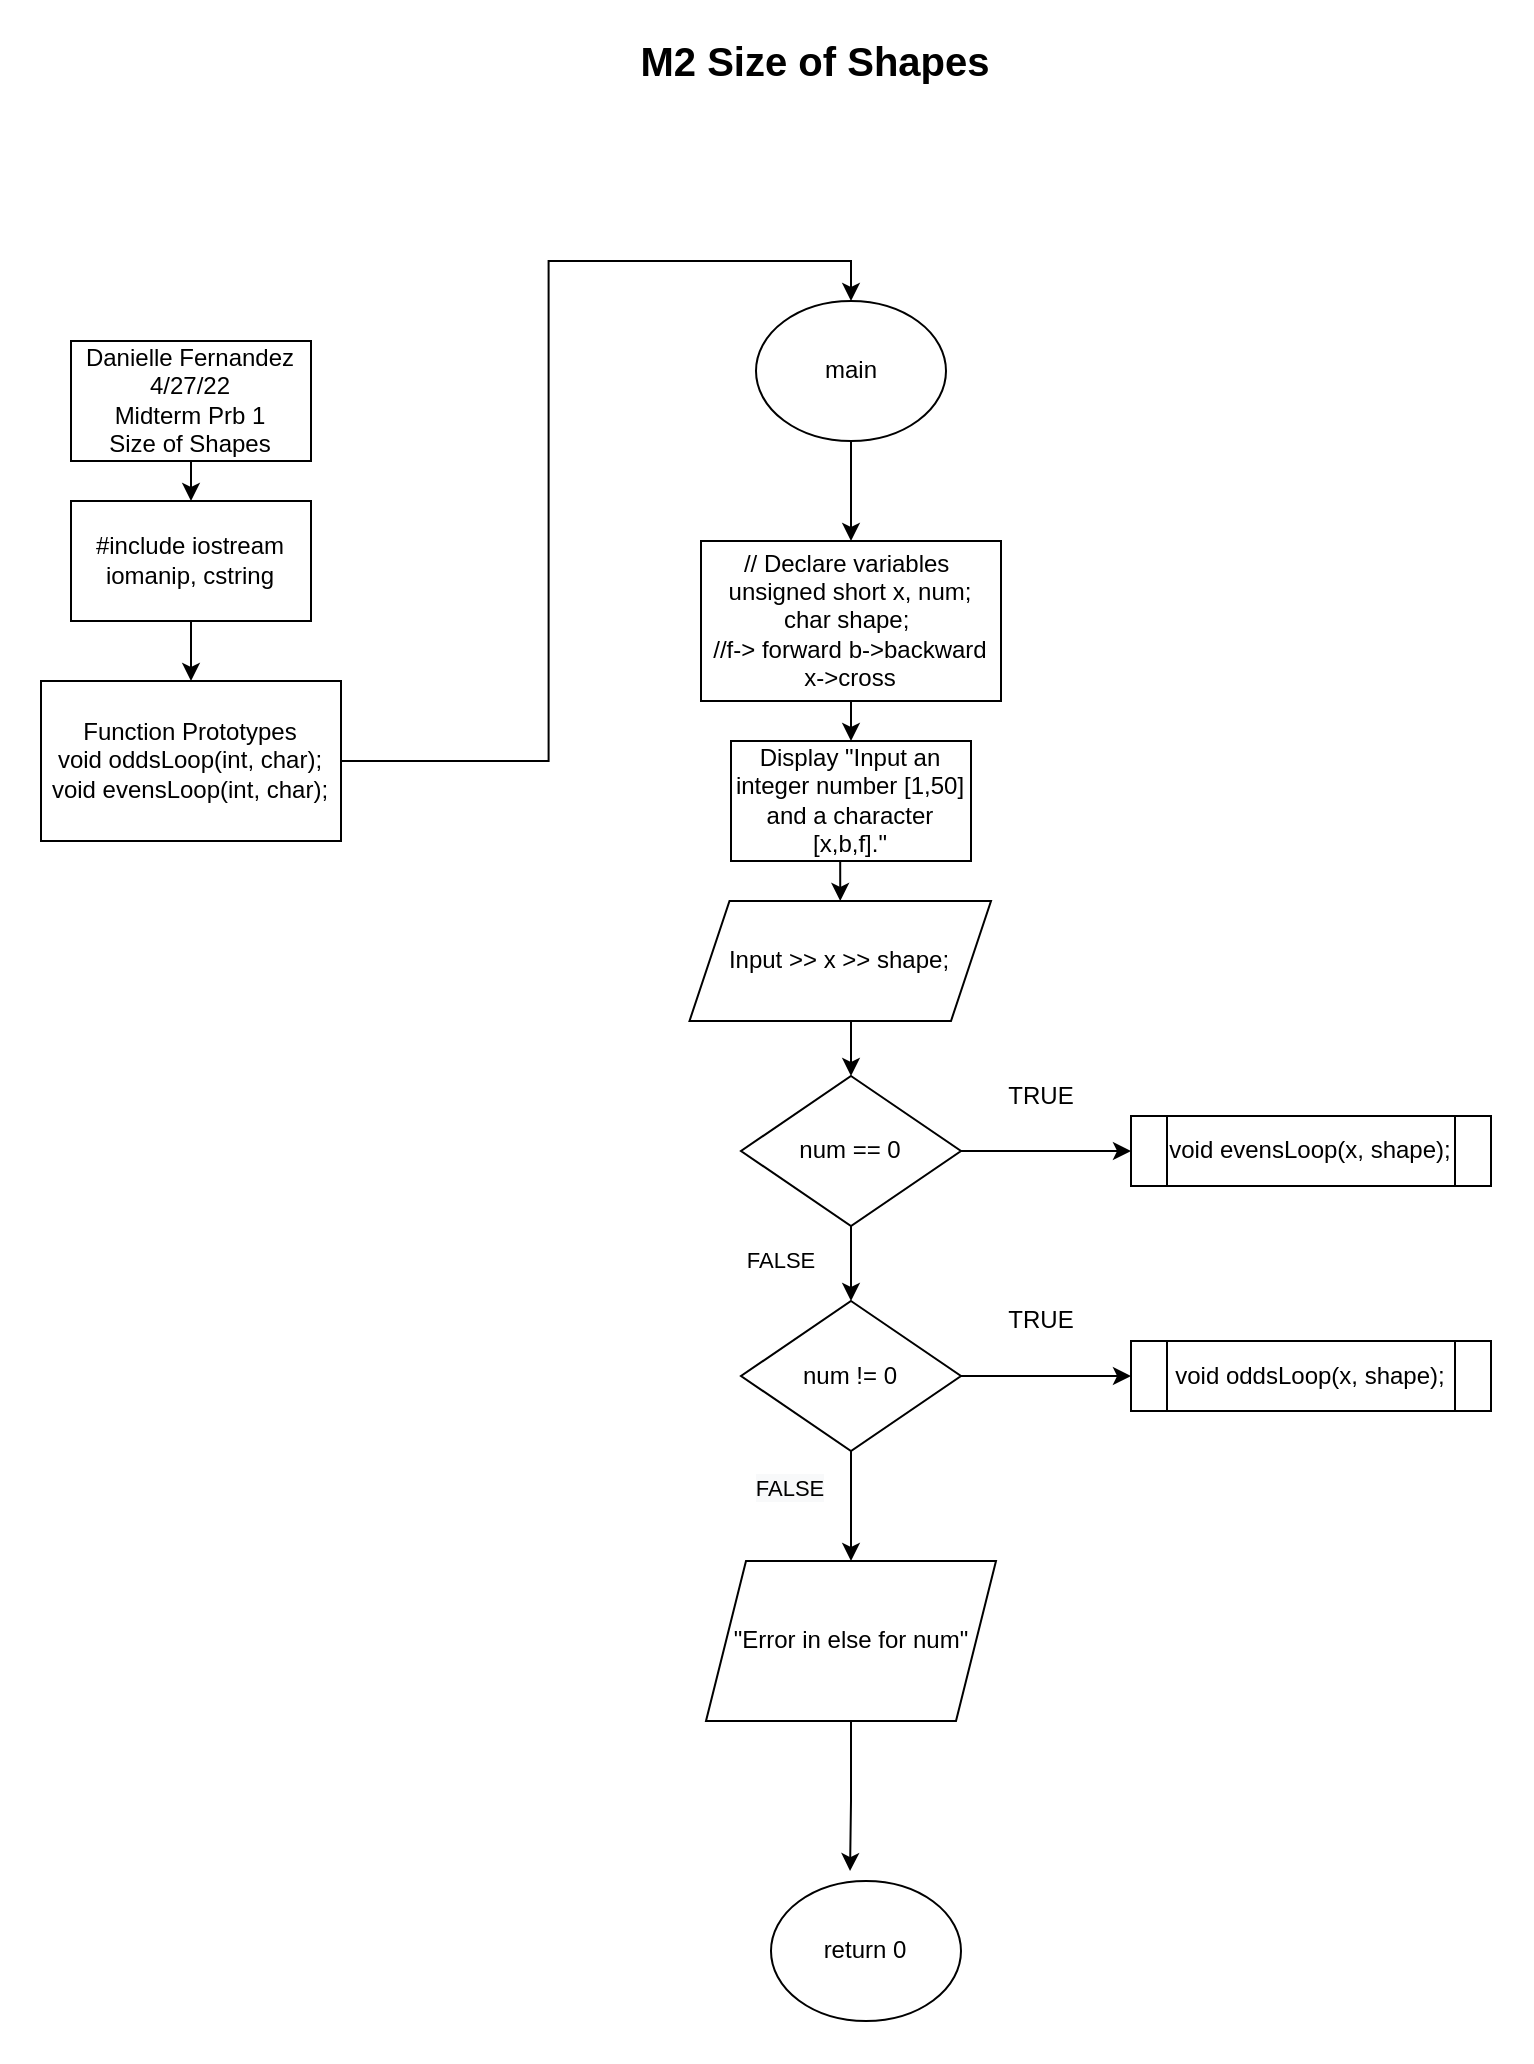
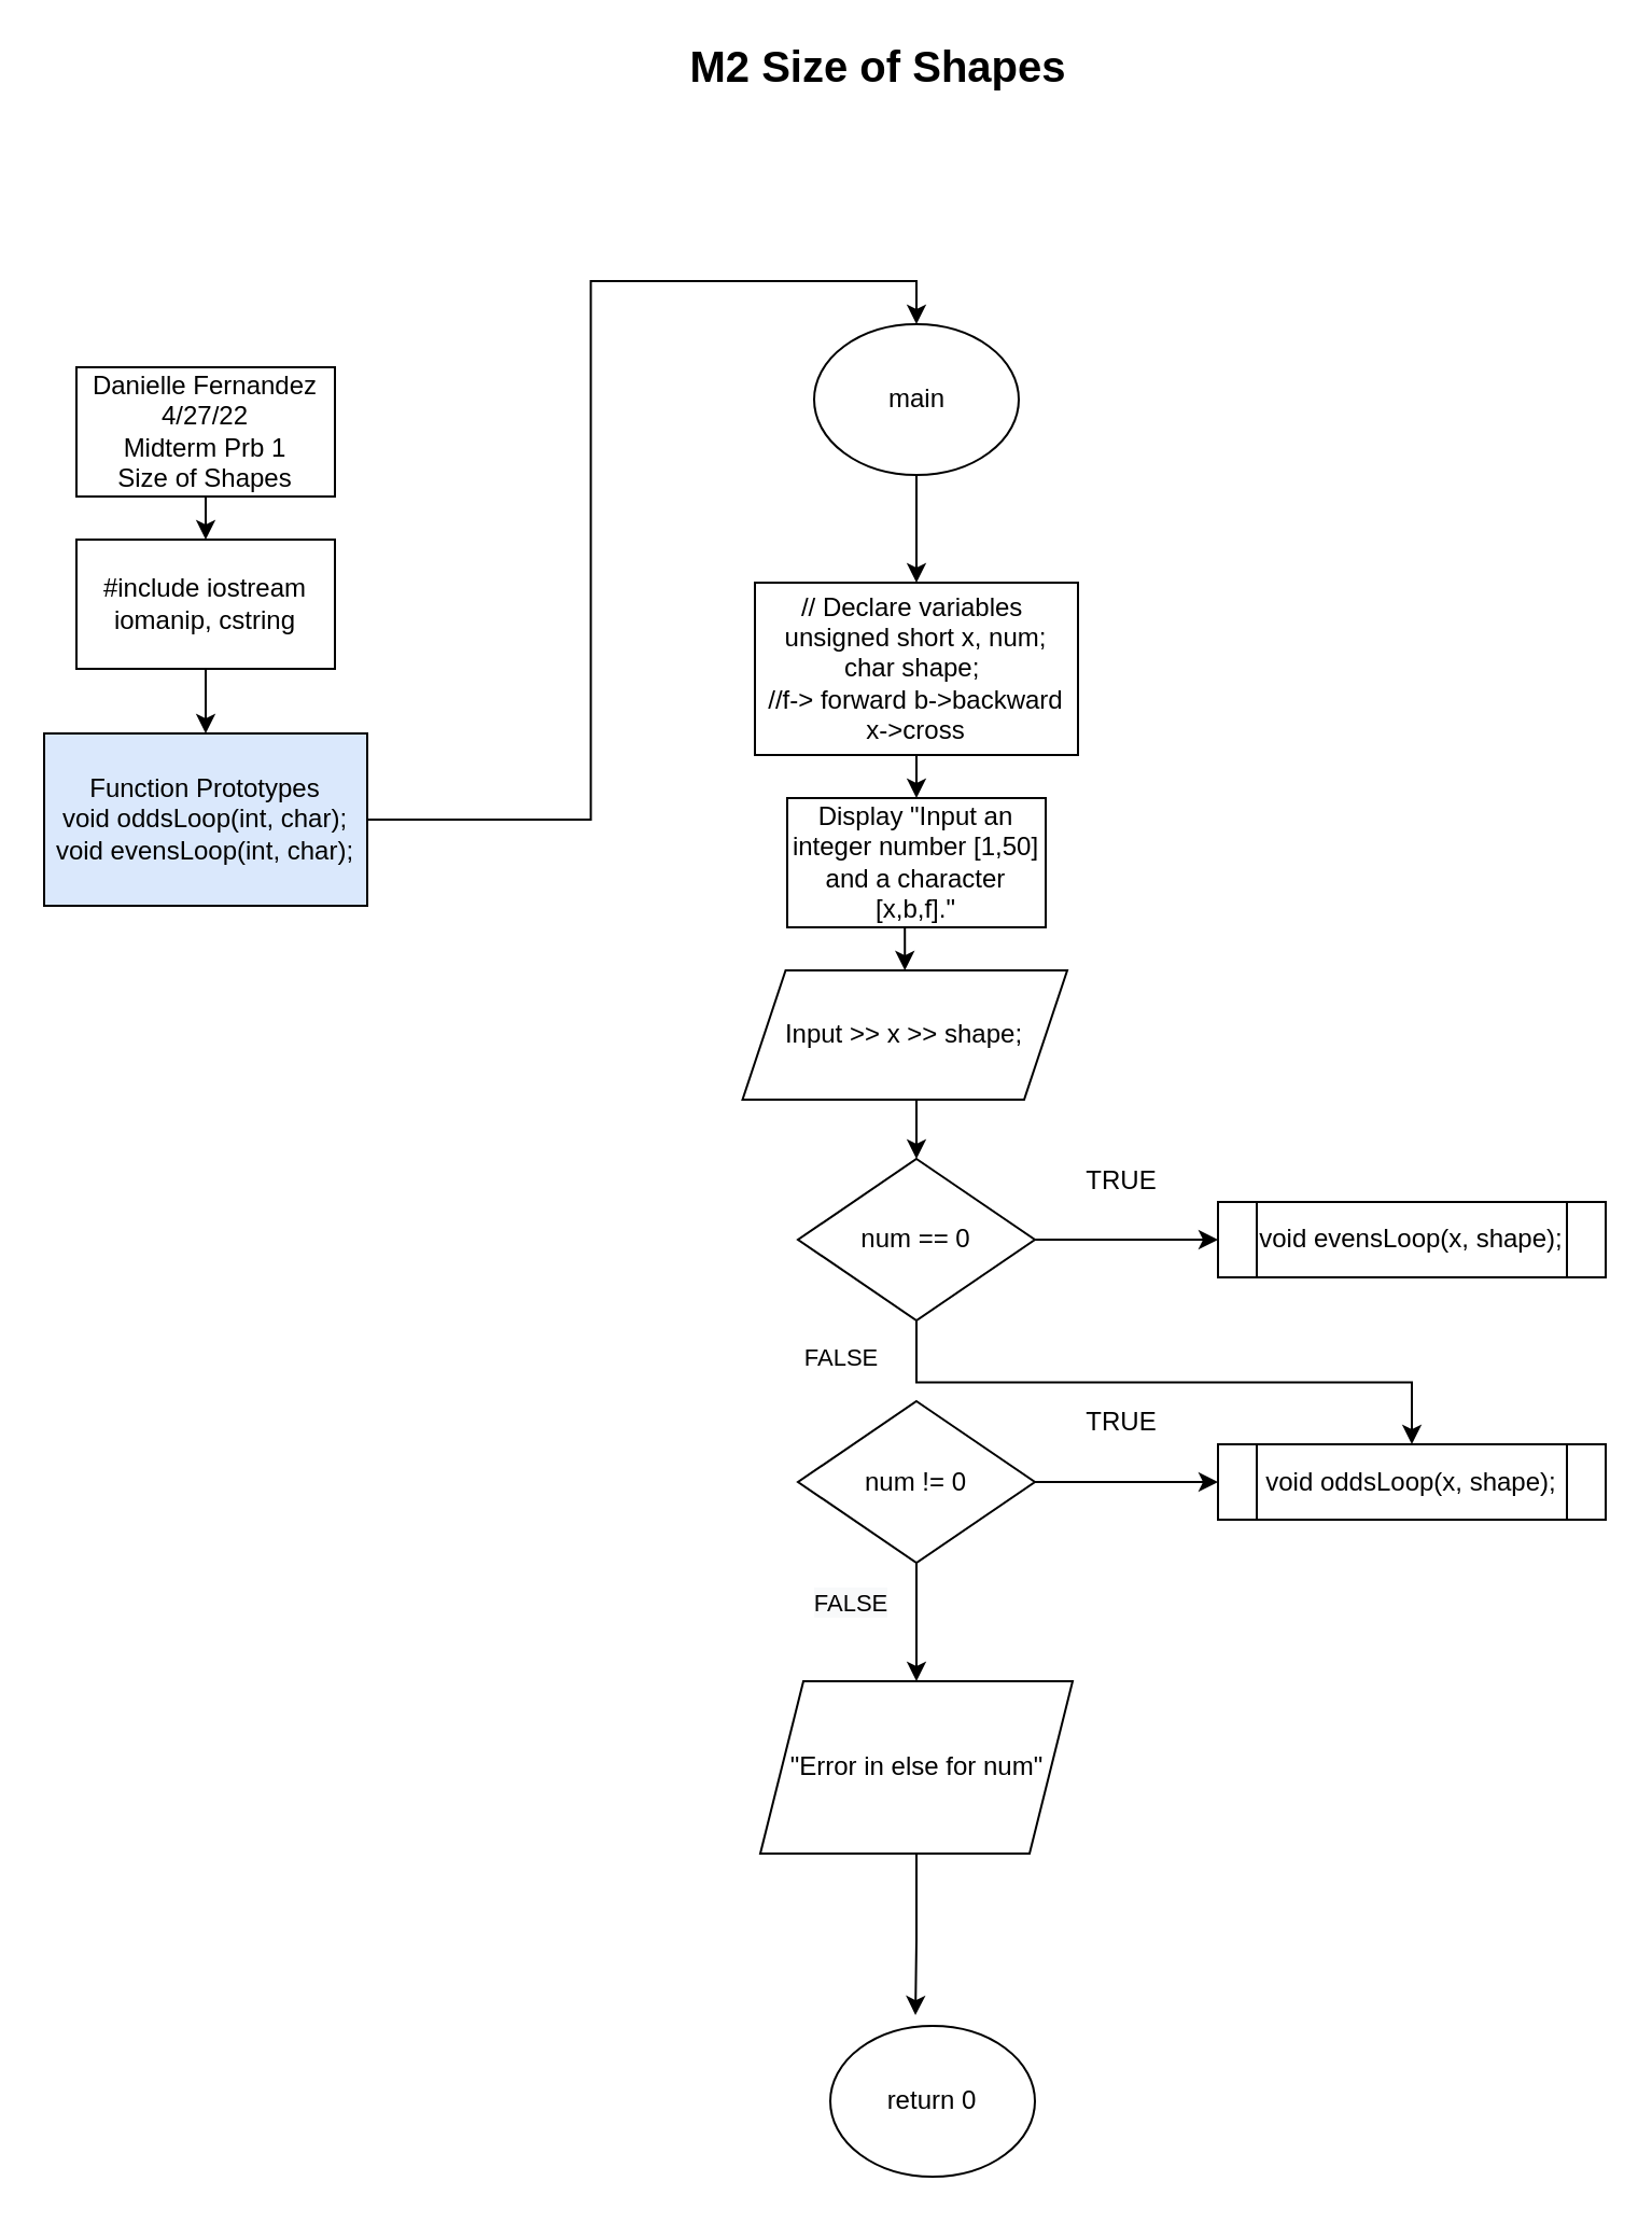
  <mxCell id="0" />
  <mxCell id="1" parent="0" />
  <mxCell id="2" style="edgeStyle=orthogonalEdgeStyle;rounded=0;orthogonalLoop=1;jettySize=auto;html=1;exitX=0.5;exitY=1;exitDx=0;exitDy=0;entryX=0.5;entryY=0;entryDx=0;entryDy=0;" edge="1" parent="1" source="3" target="5"><mxGeometry relative="1" as="geometry" /></mxCell>
  <mxCell id="3" value="Danielle Fernandez&lt;br&gt;4/27/22&lt;br&gt;Midterm Prb 1 &lt;br&gt;Size of Shapes" style="rounded=0;whiteSpace=wrap;html=1;" vertex="1" parent="1"><mxGeometry x="35" y="170" width="120" height="60" as="geometry" /></mxCell>
  <mxCell id="4" style="edgeStyle=orthogonalEdgeStyle;rounded=0;orthogonalLoop=1;jettySize=auto;html=1;" edge="1" parent="1" source="5"><mxGeometry relative="1" as="geometry"><mxPoint x="95" y="340" as="targetPoint" /></mxGeometry></mxCell>
  <mxCell id="5" value="#include iostream&lt;br&gt;iomanip, cstring" style="rounded=0;whiteSpace=wrap;html=1;" vertex="1" parent="1"><mxGeometry x="35" y="250" width="120" height="60" as="geometry" /></mxCell>
  <mxCell id="6" style="edgeStyle=orthogonalEdgeStyle;rounded=0;orthogonalLoop=1;jettySize=auto;html=1;fontColor=#000000;entryX=0.5;entryY=0;entryDx=0;entryDy=0;" edge="1" parent="1" source="7" target="21"><mxGeometry relative="1" as="geometry"><mxPoint x="235" y="130" as="targetPoint" /></mxGeometry></mxCell>
- <mxCell id="7" value="Function Prototypes&lt;br&gt;&lt;div&gt;&lt;div&gt;void oddsLoop(int, char);&lt;/div&gt;&lt;div&gt;void evensLoop(int, char);&lt;/div&gt;&lt;/div&gt;" style="rounded=0;whiteSpace=wrap;html=1;" vertex="1" parent="1"><mxGeometry x="20" y="340" width="150" height="80" as="geometry" /></mxCell>
- <mxCell id="8" style="edgeStyle=orthogonalEdgeStyle;rounded=0;orthogonalLoop=1;jettySize=auto;html=1;exitX=0.5;exitY=1;exitDx=0;exitDy=0;fontColor=#000000;" edge="1" parent="1" source="10" target="14"><mxGeometry relative="1" as="geometry" /></mxCell>
+ <mxCell id="7" value="Function Prototypes&lt;br&gt;&lt;div&gt;&lt;div&gt;void oddsLoop(int, char);&lt;/div&gt;&lt;div&gt;void evensLoop(int, char);&lt;/div&gt;&lt;/div&gt;" style="rounded=0;whiteSpace=wrap;html=1;fillColor=#dae8fc;" vertex="1" parent="1"><mxGeometry x="20" y="340" width="150" height="80" as="geometry" /></mxCell>
+ <mxCell id="8" style="edgeStyle=orthogonalEdgeStyle;rounded=0;orthogonalLoop=1;jettySize=auto;html=1;exitX=0.5;exitY=1;exitDx=0;exitDy=0;fontColor=#000000;" edge="1" parent="1" source="10" target="17"><mxGeometry relative="1" as="geometry" /></mxCell>
  <mxCell id="9" style="edgeStyle=orthogonalEdgeStyle;rounded=0;orthogonalLoop=1;jettySize=auto;html=1;exitX=1;exitY=0.5;exitDx=0;exitDy=0;entryX=0;entryY=0.5;entryDx=0;entryDy=0;fontColor=#000000;" edge="1" parent="1" source="10" target="11"><mxGeometry relative="1" as="geometry" /></mxCell>
  <mxCell id="10" value="num == 0" style="rhombus;whiteSpace=wrap;html=1;" vertex="1" parent="1"><mxGeometry x="370" y="537.5" width="110" height="75" as="geometry" /></mxCell>
  <mxCell id="11" value="void&amp;nbsp;evensLoop(x, shape);" style="shape=process;whiteSpace=wrap;html=1;backgroundOutline=1;" vertex="1" parent="1"><mxGeometry x="565" y="557.5" width="180" height="35" as="geometry" /></mxCell>
  <mxCell id="12" style="edgeStyle=orthogonalEdgeStyle;rounded=0;orthogonalLoop=1;jettySize=auto;html=1;exitX=1;exitY=0.5;exitDx=0;exitDy=0;entryX=0;entryY=0.5;entryDx=0;entryDy=0;fontColor=#000000;" edge="1" parent="1" source="14" target="17"><mxGeometry relative="1" as="geometry" /></mxCell>
  <mxCell id="13" style="edgeStyle=orthogonalEdgeStyle;rounded=0;orthogonalLoop=1;jettySize=auto;html=1;exitX=0.5;exitY=1;exitDx=0;exitDy=0;fontColor=#000000;" edge="1" parent="1" source="14"><mxGeometry relative="1" as="geometry"><mxPoint x="425" y="780" as="targetPoint" /></mxGeometry></mxCell>
  <mxCell id="14" value="num != 0" style="rhombus;whiteSpace=wrap;html=1;" vertex="1" parent="1"><mxGeometry x="370" y="650" width="110" height="75" as="geometry" /></mxCell>
  <mxCell id="15" style="edgeStyle=orthogonalEdgeStyle;rounded=0;orthogonalLoop=1;jettySize=auto;html=1;exitX=0.5;exitY=1;exitDx=0;exitDy=0;entryX=0.416;entryY=-0.071;entryDx=0;entryDy=0;entryPerimeter=0;fontSize=11;fontColor=#000000;" edge="1" parent="1" source="16" target="28"><mxGeometry relative="1" as="geometry" /></mxCell>
  <mxCell id="16" value="&quot;Error in else for num&quot;" style="shape=parallelogram;perimeter=parallelogramPerimeter;whiteSpace=wrap;html=1;fixedSize=1;fontColor=#000000;" vertex="1" parent="1"><mxGeometry x="352.5" y="780" width="145" height="80" as="geometry" /></mxCell>
  <mxCell id="17" value="void oddsLoop(x, shape);" style="shape=process;whiteSpace=wrap;html=1;backgroundOutline=1;" vertex="1" parent="1"><mxGeometry x="565" y="670" width="180" height="35" as="geometry" /></mxCell>
  <mxCell id="18" style="edgeStyle=orthogonalEdgeStyle;rounded=0;orthogonalLoop=1;jettySize=auto;html=1;exitX=0.5;exitY=1;exitDx=0;exitDy=0;entryX=0.5;entryY=0;entryDx=0;entryDy=0;fontSize=11;fontColor=#000000;" edge="1" parent="1" source="19" target="31"><mxGeometry relative="1" as="geometry" /></mxCell>
  <mxCell id="19" value="&lt;div&gt;// Declare variables&amp;nbsp;&lt;/div&gt;&lt;div&gt;unsigned short x, num;&lt;br&gt;&lt;/div&gt;&lt;div&gt;char shape;&amp;nbsp;&lt;/div&gt;&lt;div&gt;//f-&amp;gt; forward b-&amp;gt;backward x-&amp;gt;cross&lt;br&gt;&lt;/div&gt;" style="rounded=0;whiteSpace=wrap;html=1;" vertex="1" parent="1"><mxGeometry x="350" y="270" width="150" height="80" as="geometry" /></mxCell>
  <mxCell id="20" style="edgeStyle=orthogonalEdgeStyle;rounded=0;orthogonalLoop=1;jettySize=auto;html=1;exitX=0.5;exitY=1;exitDx=0;exitDy=0;entryX=0.5;entryY=0;entryDx=0;entryDy=0;" edge="1" parent="1" source="21" target="19"><mxGeometry relative="1" as="geometry" /></mxCell>
  <mxCell id="21" value="main" style="ellipse;whiteSpace=wrap;html=1;" vertex="1" parent="1"><mxGeometry x="377.5" y="150" width="95" height="70" as="geometry" /></mxCell>
  <mxCell id="22" style="edgeStyle=orthogonalEdgeStyle;rounded=0;orthogonalLoop=1;jettySize=auto;html=1;exitX=0.5;exitY=1;exitDx=0;exitDy=0;entryX=0.5;entryY=0;entryDx=0;entryDy=0;fontSize=11;fontColor=#000000;" edge="1" parent="1" source="23" target="10"><mxGeometry relative="1" as="geometry" /></mxCell>
  <mxCell id="23" value="Input &amp;gt;&amp;gt; x &amp;gt;&amp;gt; shape;" style="shape=parallelogram;perimeter=parallelogramPerimeter;whiteSpace=wrap;html=1;fixedSize=1;" vertex="1" parent="1"><mxGeometry x="344.25" y="450" width="150.75" height="60" as="geometry" /></mxCell>
  <mxCell id="24" value="&lt;span style=&quot;font-weight: normal&quot;&gt;TRUE&lt;/span&gt;" style="text;html=1;resizable=0;autosize=1;align=center;verticalAlign=middle;points=[];fillColor=none;strokeColor=none;rounded=0;fontStyle=1" vertex="1" parent="1"><mxGeometry x="495" y="537.5" width="50" height="20" as="geometry" /></mxCell>
  <mxCell id="25" value="TRUE" style="text;html=1;resizable=0;autosize=1;align=center;verticalAlign=middle;points=[];fillColor=none;strokeColor=none;rounded=0;" vertex="1" parent="1"><mxGeometry x="495" y="650" width="50" height="20" as="geometry" /></mxCell>
  <mxCell id="26" value="&lt;font style=&quot;font-size: 11px&quot;&gt;FALSE&lt;/font&gt;" style="text;html=1;resizable=0;autosize=1;align=center;verticalAlign=middle;points=[];fillColor=none;strokeColor=none;rounded=0;" vertex="1" parent="1"><mxGeometry x="365" y="620" width="50" height="20" as="geometry" /></mxCell>
  <mxCell id="27" value="&lt;span style=&quot;color: rgb(0, 0, 0); font-family: helvetica; font-style: normal; letter-spacing: normal; text-indent: 0px; text-transform: none; word-spacing: 0px; background-color: rgb(248, 249, 250);&quot;&gt;&lt;font style=&quot;font-size: 11px&quot;&gt;FALSE&lt;/font&gt;&lt;/span&gt;" style="text;whiteSpace=wrap;html=1;fontColor=#000000;align=center;" vertex="1" parent="1"><mxGeometry x="365" y="730" width="60" height="30" as="geometry" /></mxCell>
  <mxCell id="28" value="return 0" style="ellipse;whiteSpace=wrap;html=1;" vertex="1" parent="1"><mxGeometry x="385" y="940" width="95" height="70" as="geometry" /></mxCell>
  <mxCell id="29" value="&lt;b&gt;&lt;font style=&quot;font-size: 20px&quot;&gt;M2 Size of Shapes&lt;/font&gt;&lt;/b&gt;" style="text;html=1;resizable=0;autosize=1;align=center;verticalAlign=middle;points=[];fillColor=none;strokeColor=none;rounded=0;" vertex="1" parent="1"><mxGeometry x="312" y="20" width="190" height="20" as="geometry" /></mxCell>
  <mxCell id="30" style="edgeStyle=orthogonalEdgeStyle;rounded=0;orthogonalLoop=1;jettySize=auto;html=1;exitX=0.5;exitY=1;exitDx=0;exitDy=0;entryX=0.5;entryY=0;entryDx=0;entryDy=0;fontSize=11;fontColor=#000000;" edge="1" parent="1" source="31" target="23"><mxGeometry relative="1" as="geometry" /></mxCell>
  <mxCell id="31" value="&lt;span style=&quot;font-size: 12px&quot;&gt;Display &quot;Input an&lt;/span&gt;&lt;br style=&quot;font-size: 12px&quot;&gt;&lt;span style=&quot;font-size: 12px&quot;&gt;integer number [1,50] and a character [x,b,f].&quot;&lt;/span&gt;" style="rounded=0;whiteSpace=wrap;html=1;fontSize=11;fontColor=#000000;" vertex="1" parent="1"><mxGeometry x="365" y="370" width="120" height="60" as="geometry" /></mxCell>
